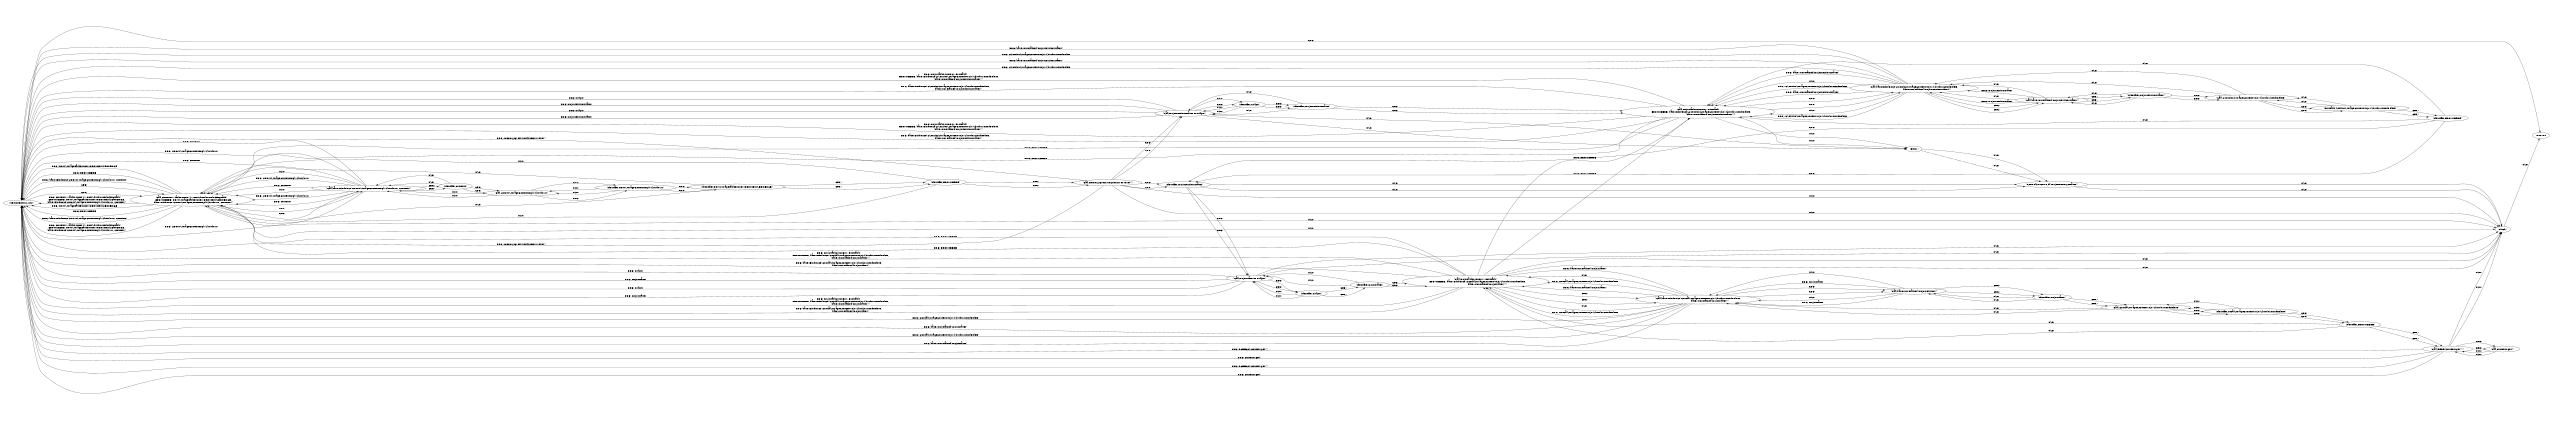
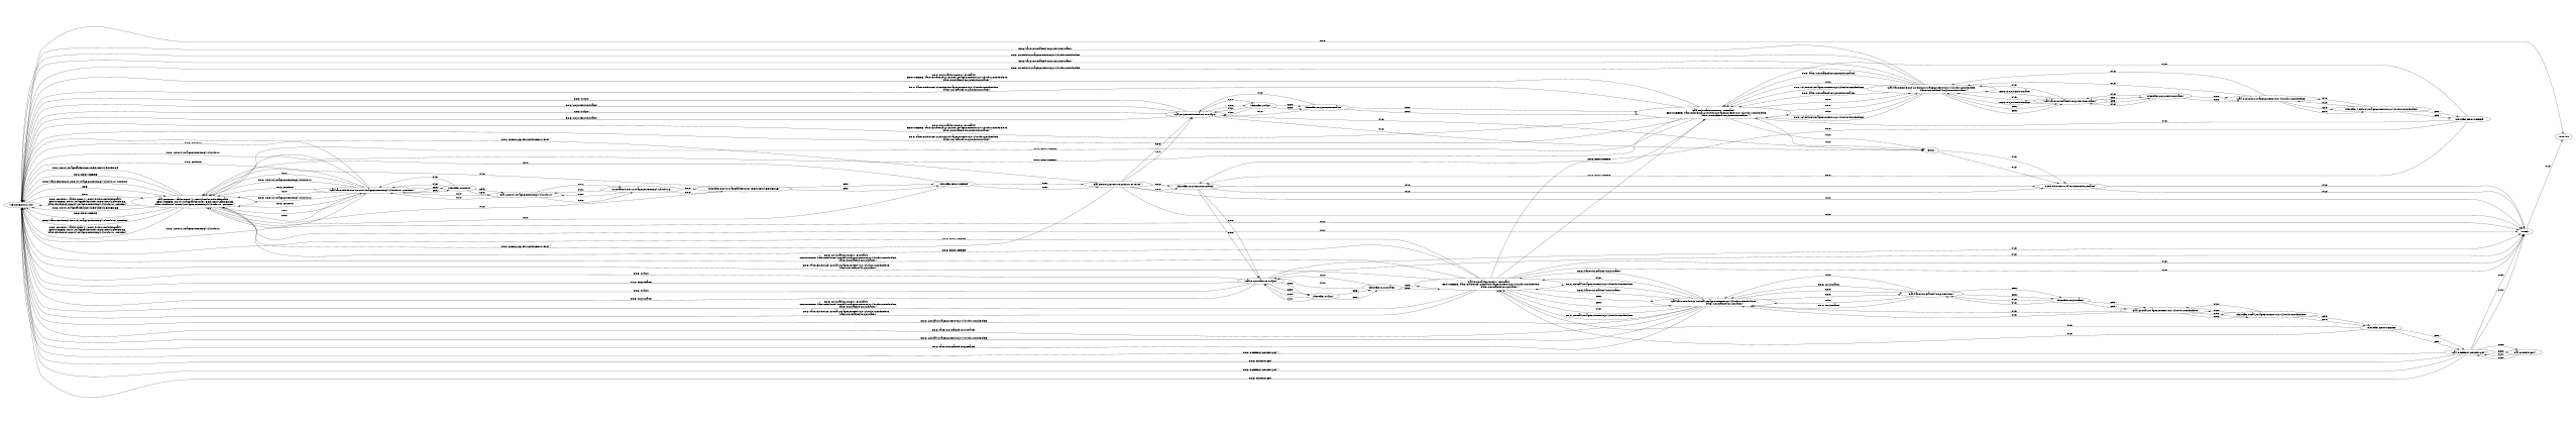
  digraph {
    rankdir=LR
    n1 [label="(MethodReturn,void)"]
    n2 [label="(Call,context_->task_runner()->PostShutdownBlockingTask(\n      FROM_HERE, DOMStorageTaskRunner::PRIMARY_SEQUENCE,\n      base::BindOnce(&DOMStorageContextImpl::Shutdown, context_)))"]
    1000100
    n4 [label="(Block,)"]
    n5 [label="(Call,base::BindOnce(&DOMStorageContextImpl::Shutdown, context_))"]
    n6 [label="(Call,base::Unretained(mojo_session_state_))"]
    n7 [label="(Identifier,mojo_session_state_)"]
    n8 [label="(Call,base::BindOnce(&SessionStorageContextMojo::ShutdownAndDelete,\n                                   base::Unretained(mojo_session_state_)))"]
    n9 [label="(Call,&SessionStorageContextMojo::ShutdownAndDelete)"]
    n10 [label="(Call,mojo_task_runner_->PostTask(\n         FROM_HERE, base::BindOnce(&SessionStorageContextMojo::ShutdownAndDelete,\n                                   base::Unretained(mojo_session_state_))))"]
-   n11 [label="(PostTask,SessionStorageContextMojo::ShutdownAndDelete)"]
+   n11 [label="(Identifier,SessionStorageContextMojo::ShutdownAndDelete)"]
    n12 [label="(Identifier,nullptr)"]
    n13 [label="(Call,mojo_session_state_ = nullptr)"]
    n14 [label="(Identifier,mojo_session_state_)"]
    n15 [label="(Block,)"]
    n16 [label="(ControlStructure,if (mojo_memory_state_))"]
    n17 [label="(Call,memory_pressure_pressure_.reset())"]
    n18 [label="(Identifier,mojo_session_state_)"]
    n19 [label="(Call,mojo_state_ = nullptr)"]
    n20 [label="(Identifier,context_)"]
    n21 [label="(Identifier,DOMStorageTaskRunner::PRIMARY_SEQUENCE)"]
    n22 [label="(Identifier,FROM_HERE)"]
    n23 [label="(Call,&DOMStorageContextImpl::Shutdown)"]
-   n24 [label="(Identifier,DOMStorageContextImpl::Shutdown)"]
-   n25 [label="(Call,HERE(context_.get()))"]
+   n24 [label="(Unretained,DOMStorageContextImpl::Shutdown)"]
+   n25 [label="(Call,DCHECK(context_.get()))"]
    n26 [label="(Call,context_.get())"]
    n27 [label="(Call,mojo_task_runner_->PostTask(\n      FROM_HERE, base::BindOnce(&LocalStorageContextMojo::ShutdownAndDelete,\n                                base::Unretained(mojo_state_))))"]
    n28 [label="(Call,base::BindOnce(&LocalStorageContextMojo::ShutdownAndDelete,\n                                base::Unretained(mojo_state_)))"]
    n29 [label="(Call,base::Unretained(mojo_session_))"]
    n30 [label="(Identifier,mojo_state_)"]
    n31 [label="(Call,&LocalStorageContextMojo::ShutdownAndDelete)"]
    n32 [label="(Identifier,LocalStorageContextMojo::ShutdownAndDelete)"]
    n33 [label="(Identifier,FROM_HERE)"]
    n34 [label="(Identifier,nullptr)"]
    n35 [label="(Identifier,mojo_state_)"]
    n36 [label="(Identifier,FROM_HERE)"]
    n1 -> n2 [label="CFG: "]
    n1 -> n2 [label="CFG: "]
    n1 -> 1000100 [label="CFG: "]
    n2 -> n1 [label="DDG: context_->task_runner()->PostShutdownBlockingTask(\n      FROM_HERE, DOMStorageTaskRunner::PRIMARY_SEQUENCE,\n      base::BindOnce(&DOMStorageContextImpl::Shutdown, context_))"]
    n2 -> n1 [label="DDG: DOMStorageTaskRunner::PRIMARY_SEQUENCE"]
    n2 -> n1 [label="DDG: FROM_HERE"]
    n2 -> n1 [label="DDG: base::BindOnce(&DOMStorageContextImpl::Shutdown, context_)"]
    n2 -> n1 [label="DDG: context_->task_runner()->PostShutdownBlockingTask(\n      FROM_HERE, DOMStorageTaskRunner::PRIMARY_SEQUENCE,\n      base::BindOnce(&DOMStorageContextImpl::Shutdown, context_))"]
    n2 -> n1 [label="DDG: DOMStorageTaskRunner::PRIMARY_SEQUENCE"]
    n2 -> n1 [label="DDG: FROM_HERE"]
    n2 -> n1 [label="DDG: base::BindOnce(&DOMStorageContextImpl::Shutdown, context_)"]
    n2 -> n4 [label="AST: "]
    n2 -> n4 [label="AST: "]
    n2 -> n5 [label="CFG: "]
    n2 -> n5 [label="CFG: "]
    n4 -> 1000100 [label="AST: "]
    n5 -> n1 [label="DDG: &DOMStorageContextImpl::Shutdown"]
    n5 -> n1 [label="DDG: context_"]
    n5 -> n1 [label="DDG: &DOMStorageContextImpl::Shutdown"]
    n5 -> n1 [label="DDG: context_"]
    n5 -> n2 [label="AST: "]
    n5 -> n2 [label="DDG: &DOMStorageContextImpl::Shutdown"]
    n5 -> n2 [label="DDG: context_"]
    n5 -> n2 [label="AST: "]
    n5 -> n2 [label="DDG: &DOMStorageContextImpl::Shutdown"]
    n5 -> n2 [label="DDG: context_"]
    n5 -> n20 [label="CFG: "]
    n5 -> n20 [label="CFG: "]
    n6 -> n7 [label="CFG: "]
    n6 -> n7 [label="CFG: "]
    n6 -> n8 [label="AST: "]
    n6 -> n8 [label="DDG: mojo_session_state_"]
    n6 -> n8 [label="AST: "]
    n6 -> n8 [label="DDG: mojo_session_state_"]
    n7 -> n6 [label="AST: "]
    n7 -> n6 [label="AST: "]
    n7 -> n9 [label="CFG: "]
    n7 -> n9 [label="CFG: "]
    n8 -> n1 [label="DDG: base::Unretained(mojo_session_state_)"]
    n8 -> n1 [label="DDG: &SessionStorageContextMojo::ShutdownAndDelete"]
    n8 -> n1 [label="DDG: base::Unretained(mojo_session_state_)"]
    n8 -> n1 [label="DDG: &SessionStorageContextMojo::ShutdownAndDelete"]
    n8 -> n6 [label="CFG: "]
    n8 -> n6 [label="CFG: "]
    n8 -> n10 [label="AST: "]
    n8 -> n10 [label="DDG: &SessionStorageContextMojo::ShutdownAndDelete"]
    n8 -> n10 [label="DDG: base::Unretained(mojo_session_state_)"]
    n8 -> n10 [label="AST: "]
    n8 -> n10 [label="DDG: &SessionStorageContextMojo::ShutdownAndDelete"]
    n8 -> n10 [label="DDG: base::Unretained(mojo_session_state_)"]
    n9 -> n8 [label="AST: "]
    n9 -> n8 [label="AST: "]
    n9 -> n11 [label="CFG: "]
    n9 -> n11 [label="CFG: "]
    n10 -> n1 [label="DDG: mojo_task_runner_->PostTask(\n         FROM_HERE, base::BindOnce(&SessionStorageContextMojo::ShutdownAndDelete,\n                                   base::Unretained(mojo_session_state_)))"]
    n10 -> n1 [label="DDG: base::BindOnce(&SessionStorageContextMojo::ShutdownAndDelete,\n                                   base::Unretained(mojo_session_state_))"]
    n10 -> n1 [label="DDG: mojo_task_runner_->PostTask(\n         FROM_HERE, base::BindOnce(&SessionStorageContextMojo::ShutdownAndDelete,\n                                   base::Unretained(mojo_session_state_)))"]
    n10 -> n1 [label="DDG: base::BindOnce(&SessionStorageContextMojo::ShutdownAndDelete,\n                                   base::Unretained(mojo_session_state_))"]
    n10 -> n2 [label="DDG: FROM_HERE"]
    n10 -> n2 [label="DDG: FROM_HERE"]
    n10 -> n8 [label="CFG: "]
    n10 -> n8 [label="CFG: "]
    n10 -> n15 [label="AST: "]
    n10 -> n15 [label="AST: "]
    n11 -> n9 [label="AST: "]
    n11 -> n9 [label="AST: "]
    n11 -> n36 [label="CFG: "]
    n11 -> n36 [label="CFG: "]
    n12 -> n13 [label="AST: "]
    n12 -> n13 [label="AST: "]
    n12 -> n14 [label="CFG: "]
    n12 -> n14 [label="CFG: "]
    n13 -> n1 [label="DDG: mojo_session_state_"]
    n13 -> n1 [label="DDG: nullptr"]
    n13 -> n1 [label="DDG: mojo_session_state_"]
    n13 -> n1 [label="DDG: nullptr"]
    n13 -> n12 [label="CFG: "]
    n13 -> n12 [label="CFG: "]
    n13 -> n15 [label="AST: "]
    n13 -> n15 [label="AST: "]
    n14 -> n10 [label="CFG: "]
    n14 -> n10 [label="CFG: "]
    n14 -> n13 [label="AST: "]
    n14 -> n13 [label="AST: "]
    n15 -> n16 [label="AST: "]
    n15 -> n16 [label="AST: "]
    n16 -> n4 [label="AST: "]
    n16 -> n4 [label="AST: "]
    n17 -> n1 [label="DDG: memory_pressure_listener_.reset()"]
    n17 -> n1 [label="DDG: memory_pressure_listener_.reset()"]
    n17 -> n4 [label="AST: "]
    n17 -> n4 [label="AST: "]
    n17 -> n13 [label="CFG: "]
    n17 -> n13 [label="CFG: "]
    n17 -> n18 [label="CFG: "]
    n17 -> n18 [label="CFG: "]
    n18 -> n16 [label="AST: "]
    n18 -> n16 [label="AST: "]
    n18 -> n19 [label="CFG: "]
    n18 -> n19 [label="CFG: "]
    n19 -> n1 [label="DDG: mojo_state_"]
    n19 -> n1 [label="DDG: nullptr"]
    n19 -> n1 [label="DDG: mojo_state_"]
    n19 -> n1 [label="DDG: nullptr"]
    n19 -> n4 [label="AST: "]
    n19 -> n4 [label="AST: "]
    n19 -> n34 [label="CFG: "]
    n19 -> n34 [label="CFG: "]
    n20 -> n5 [label="AST: "]
    n20 -> n5 [label="AST: "]
    n20 -> n23 [label="CFG: "]
    n20 -> n23 [label="CFG: "]
    n21 -> n2 [label="AST: "]
    n21 -> n2 [label="AST: "]
    n21 -> n22 [label="CFG: "]
    n21 -> n22 [label="CFG: "]
    n22 -> n2 [label="AST: "]
    n22 -> n2 [label="AST: "]
    n22 -> n17 [label="CFG: "]
    n22 -> n17 [label="CFG: "]
    n23 -> n5 [label="AST: "]
    n23 -> n5 [label="AST: "]
    n23 -> n24 [label="CFG: "]
    n23 -> n24 [label="CFG: "]
    n24 -> n21 [label="CFG: "]
    n24 -> n21 [label="CFG: "]
    n24 -> n23 [label="AST: "]
    n24 -> n23 [label="AST: "]
    n25 -> n1 [label="DDG: context_.get()"]
    n25 -> n1 [label="DDG: DCHECK(context_.get())"]
    n25 -> n1 [label="DDG: context_.get()"]
    n25 -> n1 [label="DDG: DCHECK(context_.get())"]
    n25 -> n4 [label="AST: "]
    n25 -> n4 [label="AST: "]
    n25 -> n26 [label="CFG: "]
    n25 -> n26 [label="CFG: "]
    n26 -> n25 [label="AST: "]
    n26 -> n25 [label="AST: "]
    n27 -> n1 [label="DDG: mojo_task_runner_->PostTask(\n      FROM_HERE, base::BindOnce(&LocalStorageContextMojo::ShutdownAndDelete,\n                                base::Unretained(mojo_state_)))"]
    n27 -> n1 [label="DDG: base::BindOnce(&LocalStorageContextMojo::ShutdownAndDelete,\n                                base::Unretained(mojo_state_))"]
    n27 -> n1 [label="DDG: mojo_task_runner_->PostTask(\n      FROM_HERE, base::BindOnce(&LocalStorageContextMojo::ShutdownAndDelete,\n                                base::Unretained(mojo_state_)))"]
    n27 -> n1 [label="DDG: base::BindOnce(&LocalStorageContextMojo::ShutdownAndDelete,\n                                base::Unretained(mojo_state_))"]
    n27 -> n2 [label="DDG: FROM_HERE"]
    n27 -> n2 [label="DDG: FROM_HERE"]
    n27 -> n4 [label="AST: "]
    n27 -> n4 [label="AST: "]
    n27 -> n10 [label="DDG: FROM_HERE"]
    n27 -> n10 [label="DDG: FROM_HERE"]
    n27 -> n28 [label="CFG: "]
    n27 -> n28 [label="CFG: "]
    n28 -> n1 [label="DDG: &LocalStorageContextMojo::ShutdownAndDelete"]
    n28 -> n1 [label="DDG: base::Unretained(mojo_state_)"]
    n28 -> n1 [label="DDG: &LocalStorageContextMojo::ShutdownAndDelete"]
    n28 -> n1 [label="DDG: base::Unretained(mojo_state_)"]
    n28 -> n27 [label="AST: "]
    n28 -> n27 [label="DDG: &LocalStorageContextMojo::ShutdownAndDelete"]
    n28 -> n27 [label="DDG: base::Unretained(mojo_state_)"]
    n28 -> n27 [label="AST: "]
    n28 -> n27 [label="DDG: &LocalStorageContextMojo::ShutdownAndDelete"]
    n28 -> n27 [label="DDG: base::Unretained(mojo_state_)"]
    n28 -> n29 [label="CFG: "]
    n28 -> n29 [label="CFG: "]
    n29 -> n28 [label="AST: "]
    n29 -> n28 [label="DDG: mojo_state_"]
    n29 -> n28 [label="AST: "]
    n29 -> n28 [label="DDG: mojo_state_"]
    n29 -> n30 [label="CFG: "]
    n29 -> n30 [label="CFG: "]
    n30 -> n29 [label="AST: "]
    n30 -> n29 [label="AST: "]
    n30 -> n31 [label="CFG: "]
    n30 -> n31 [label="CFG: "]
    n31 -> n28 [label="AST: "]
    n31 -> n28 [label="AST: "]
    n31 -> n32 [label="CFG: "]
    n31 -> n32 [label="CFG: "]
    n32 -> n31 [label="AST: "]
    n32 -> n31 [label="AST: "]
    n32 -> n33 [label="CFG: "]
    n32 -> n33 [label="CFG: "]
    n33 -> n25 [label="CFG: "]
    n33 -> n25 [label="CFG: "]
    n33 -> n27 [label="AST: "]
    n33 -> n27 [label="AST: "]
    n34 -> n19 [label="AST: "]
    n34 -> n19 [label="AST: "]
    n34 -> n35 [label="CFG: "]
    n34 -> n35 [label="CFG: "]
    n35 -> n19 [label="AST: "]
    n35 -> n19 [label="AST: "]
    n35 -> n27 [label="CFG: "]
    n35 -> n27 [label="CFG: "]
    n36 -> n10 [label="AST: "]
    n36 -> n10 [label="AST: "]
    n36 -> n18 [label="CFG: "]
    n36 -> n18 [label="CFG: "]
  }
